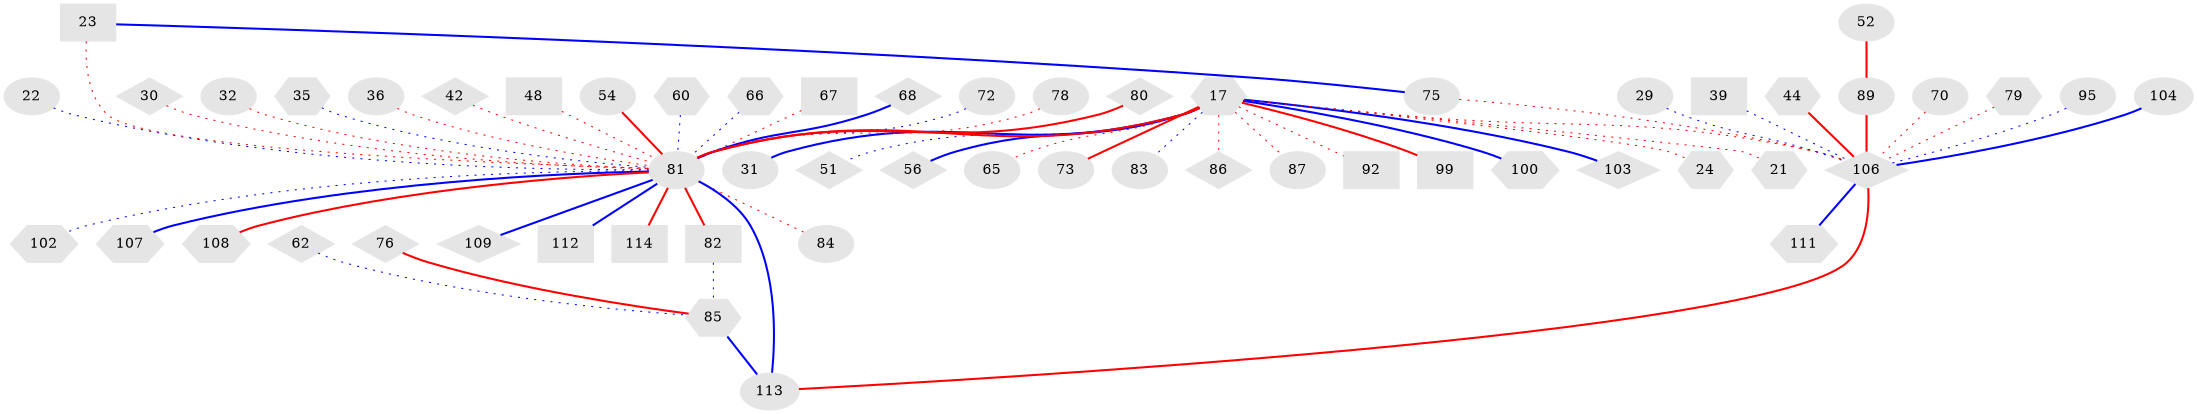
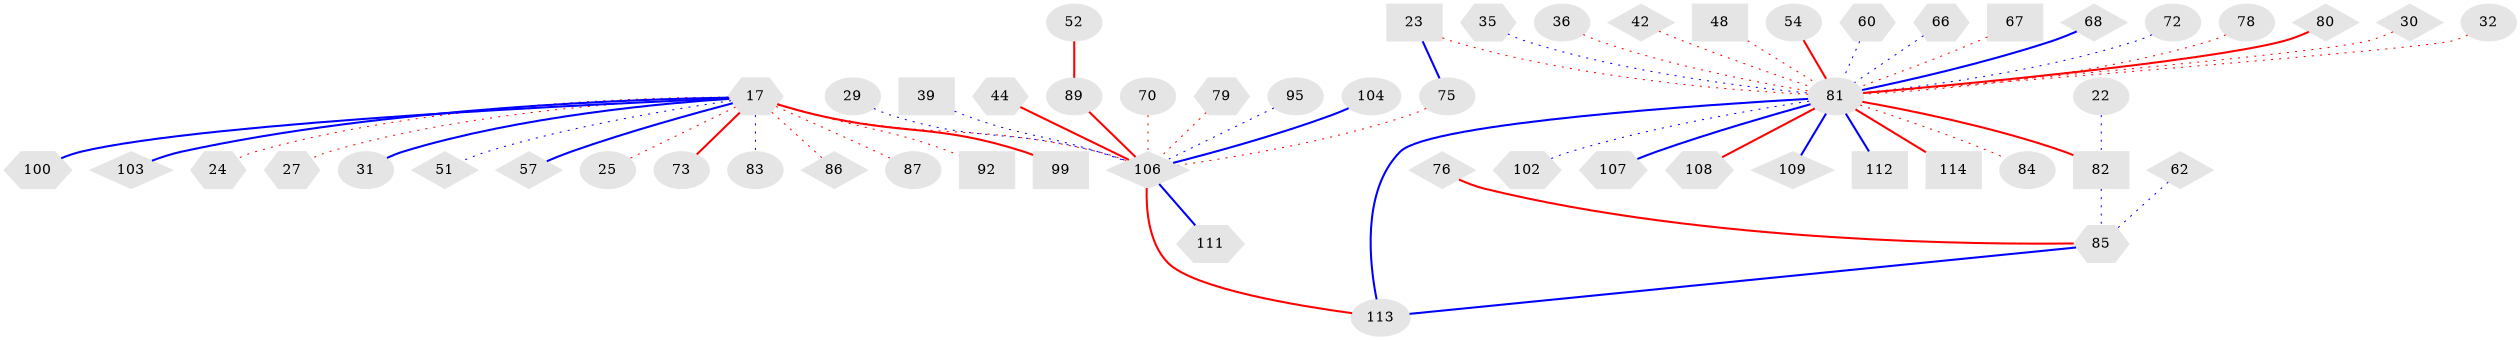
  graph {
    node [color=gray90 shape=ellipse style=filled]
    edge [color=red style=dotted]
    17 [shape=hexagon super="+4"]
    24 [shape=hexagon]
-   27 [shape=hexagon label=21]
+   27 [shape=hexagon]
    31
    51 [shape=diamond]
-   56 [shape=diamond]
-   65 [super="+59"]
+   56 [shape=diamond label=57]
+   65 [super="+59" label=25]
    73
    81 [super="+5+49+19+20+41"]
    83
    86 [shape=diamond]
    87
    92 [shape=box]
    99 [shape=box]
    100 [shape=hexagon]
    103 [shape=diamond]
    106 [shape=diamond super="+93+98"]
    82 [shape=box super="+1+40"]
    84
    102 [shape=hexagon]
    107 [shape=hexagon super="+77"]
    108 [shape=hexagon]
    109 [shape=diamond]
    112 [shape=box]
    113 [super="+105"]
    114 [shape=box super="+63"]
    111 [shape=hexagon super="+110"]
    22
    23 [shape=box super="+13"]
    75 [super="+57"]
    29
    30 [shape=diamond]
    32
    35 [shape=hexagon]
    36
    39 [shape=box]
    42 [shape=diamond]
    44 [shape=hexagon]
    48 [shape=box]
    89 [super="+47"]
    52
    54
    60 [shape=hexagon super="+45+53+55"]
    85 [shape=hexagon super="+46"]
    62 [shape=diamond]
    66 [shape=hexagon super="+61"]
    67 [shape=box]
    68 [shape=diamond]
    70
    72
    76 [shape=diamond]
    78
    79 [shape=hexagon]
    80 [shape=diamond]
    95 [super="+58"]
    104
    17 -- 24
    17 -- 27
    17 -- 31 [color=blue style=bold]
    17 -- 51 [color=blue]
    17 -- 56 [color=blue style=bold]
    17 -- 65
    17 -- 73 [style=bold]
-   17 -- 81 [style=bold weight=11]
    17 -- 83 [color=blue]
    17 -- 86
    17 -- 87
    17 -- 92
    17 -- 99 [style=bold]
    17 -- 100 [color=blue style=bold]
    17 -- 103 [color=blue style=bold]
    17 -- 106 [weight=5]
    81 -- 82 [style=bold weight=3]
    81 -- 84
    81 -- 102 [color=blue]
    81 -- 107 [color=blue style=bold]
    81 -- 108 [style=bold]
    81 -- 109 [color=blue style=bold]
    81 -- 112 [color=blue style=bold]
    81 -- 113 [color=blue style=bold weight=3]
    81 -- 114 [style=bold]
    106 -- 113 [style=bold]
    106 -- 111 [color=blue style=bold]
    82 -- 85 [color=blue weight=2]
-   22 -- 81 [color=blue]
+   22 -- 82 [color=blue]
    23 -- 81 [weight=3]
    23 -- 75 [color=blue style=bold]
    75 -- 106
    29 -- 106 [color=blue]
    30 -- 81
    32 -- 81
    35 -- 81 [color=blue]
    36 -- 81
    39 -- 106 [color=blue]
    42 -- 81
    44 -- 106 [style=bold]
    48 -- 81
    89 -- 106 [style=bold weight=2]
    52 -- 89 [style=bold]
    54 -- 81 [style=bold]
    60 -- 81 [color=blue]
    85 -- 113 [color=blue style=bold]
    62 -- 85 [color=blue]
    66 -- 81 [color=blue]
    67 -- 81
    68 -- 81 [color=blue style=bold]
    70 -- 106
    72 -- 81 [color=blue]
    76 -- 85 [style=bold]
    78 -- 81
    79 -- 106
    80 -- 81 [style=bold]
    95 -- 106 [color=blue]
    104 -- 106 [color=blue style=bold]
  }
